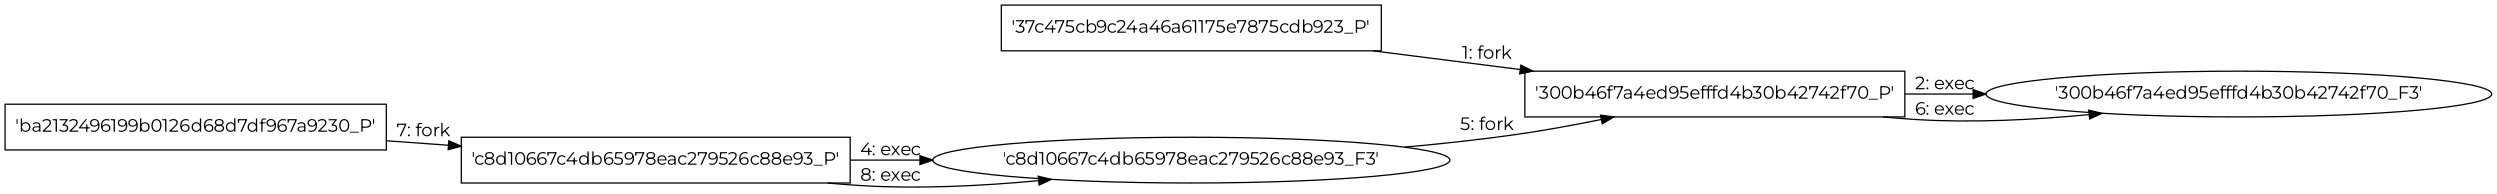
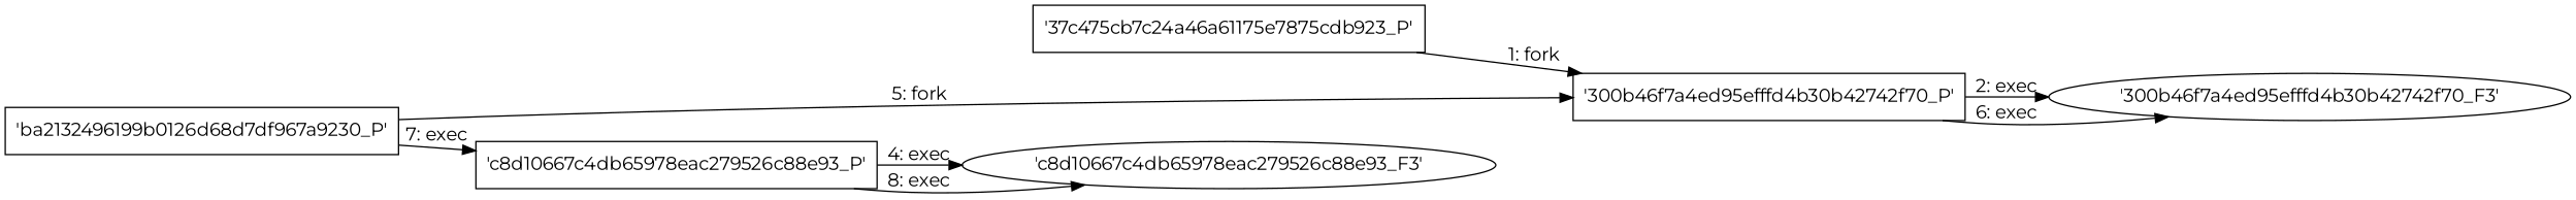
  digraph {
    engine=neato
    fixedsize=false
    fontname=Montserrat
    fontsize=10
    nodesep=0.3
    rankdir=LR
    ranksep=0
    splines=true
    node [fontname=Montserrat node_type=Process shape=box]
    edge [fontname=Montserrat]
-   "'37c475cb9c24a46a61175e7875cdb923_P'"
+   "'37c475cb9c24a46a61175e7875cdb923_P'" [label="'37c475cb7c24a46a61175e7875cdb923_P'"]
    "'300b46f7a4ed95efffd4b30b42742f70_P'"
    "'300b46f7a4ed95efffd4b30b42742f70_F3'" [node_type=File shape=ellipse]
    "'c8d10667c4db65978eac279526c88e93_F3'" [node_type=File shape=ellipse]
    "'c8d10667c4db65978eac279526c88e93_P'"
    "'ba2132496199b0126d68d7df967a9230_P'"
    "'37c475cb9c24a46a61175e7875cdb923_P'" -> "'300b46f7a4ed95efffd4b30b42742f70_P'" [label="1: fork"]
    "'300b46f7a4ed95efffd4b30b42742f70_P'" -> "'300b46f7a4ed95efffd4b30b42742f70_F3'" [label="2: exec"]
    "'300b46f7a4ed95efffd4b30b42742f70_P'" -> "'300b46f7a4ed95efffd4b30b42742f70_F3'" [label="6: exec"]
    "'c8d10667c4db65978eac279526c88e93_P'" -> "'c8d10667c4db65978eac279526c88e93_F3'" [label="4: exec"]
    "'c8d10667c4db65978eac279526c88e93_P'" -> "'c8d10667c4db65978eac279526c88e93_F3'" [label="8: exec"]
-   "'c8d10667c4db65978eac279526c88e93_F3'" -> "'300b46f7a4ed95efffd4b30b42742f70_P'" [label="5: fork"]
-   "'ba2132496199b0126d68d7df967a9230_P'" -> "'c8d10667c4db65978eac279526c88e93_P'" [label="7: fork"]
+   "'ba2132496199b0126d68d7df967a9230_P'" -> "'300b46f7a4ed95efffd4b30b42742f70_P'" [label="5: fork"]
+   "'ba2132496199b0126d68d7df967a9230_P'" -> "'c8d10667c4db65978eac279526c88e93_P'" [label="7: exec"]
  }
